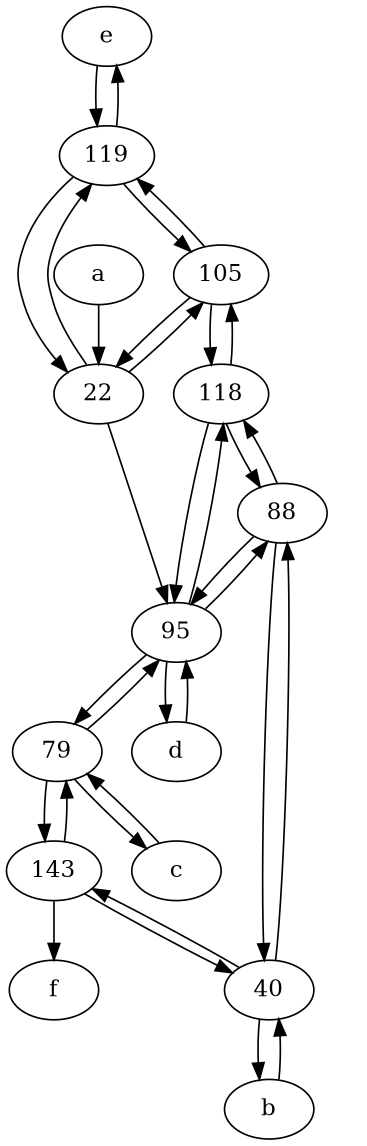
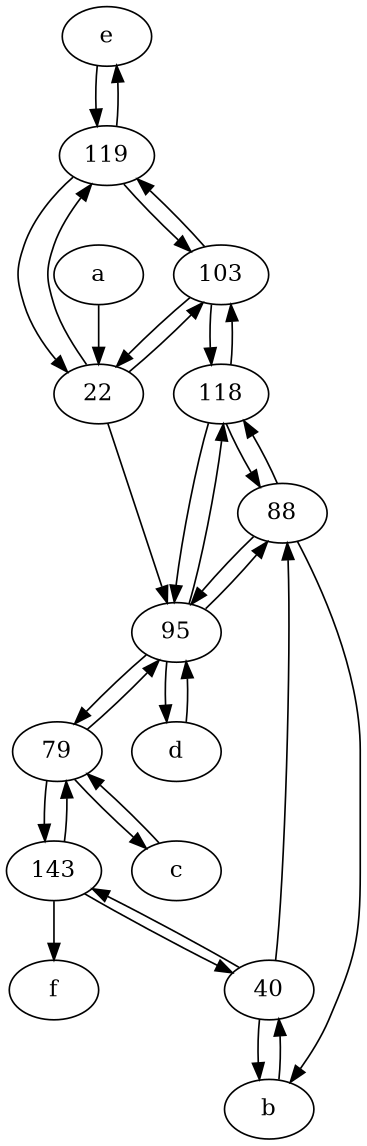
  digraph {
    e
    119
    22
-   105
+   105 [label=103]
    95
    118
    a
    n8 [label=40]
    143
    b
    88
    n12 [label=79]
    f
    c
    d
    e -> 119
    119 -> e
    119 -> 22
    119 -> 105
    22 -> 119
    22 -> 105
    22 -> 95
    105 -> 119
    105 -> 22
    105 -> 118
    95 -> 118
    95 -> 88
    95 -> n12
    95 -> d
    118 -> 105
    118 -> 95
    118 -> 88
    a -> 22
    n8 -> 143
    n8 -> b
    n8 -> 88
    143 -> n8
    143 -> n12
    143 -> f
    b -> n8
    88 -> 95
    88 -> 118
-   88 -> n8
+   88 -> b
    n12 -> 95
    n12 -> 143
    n12 -> c
    c -> n12
    d -> 95
  }
